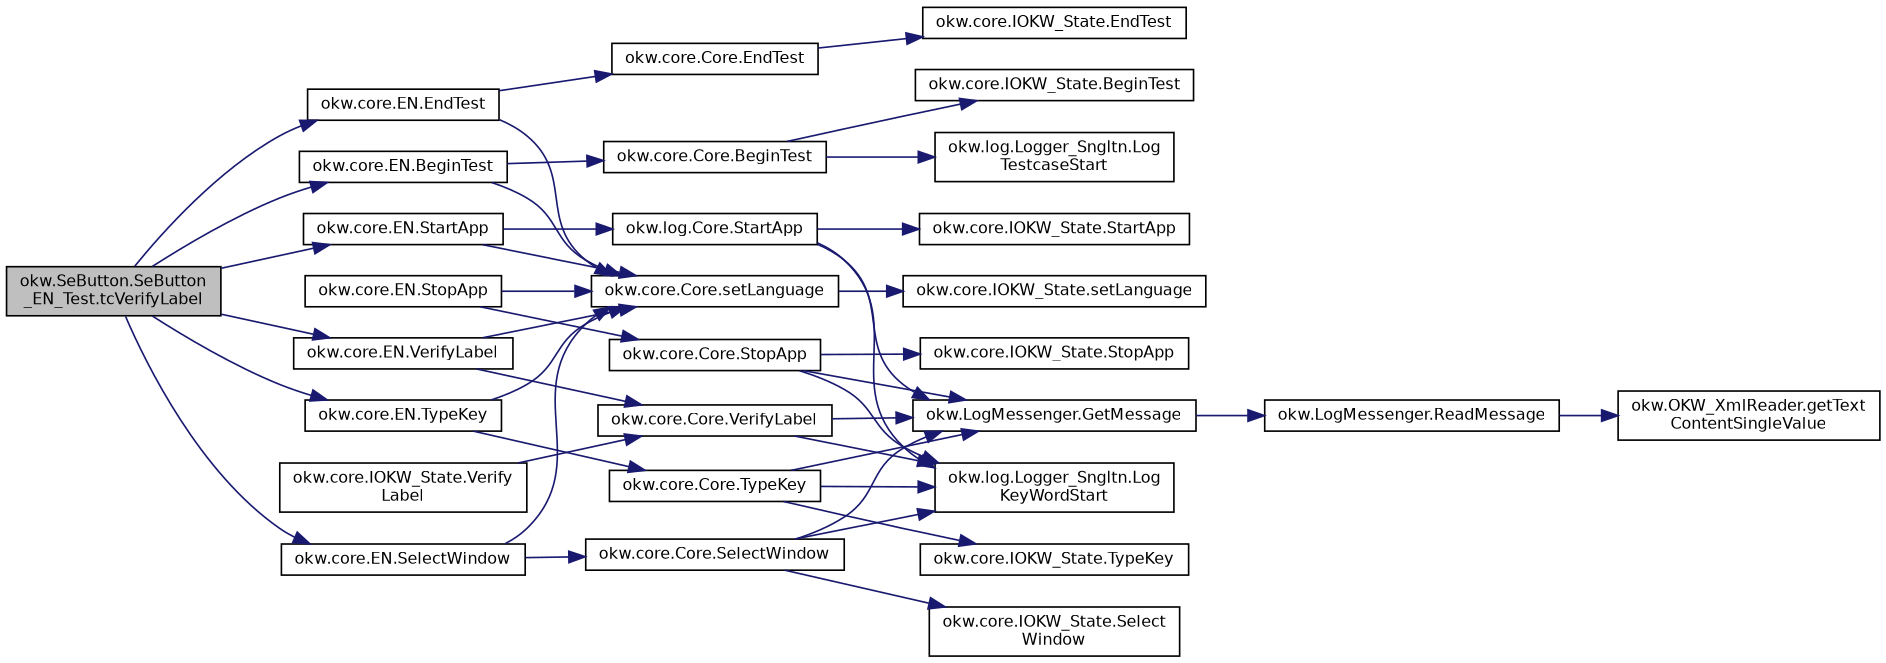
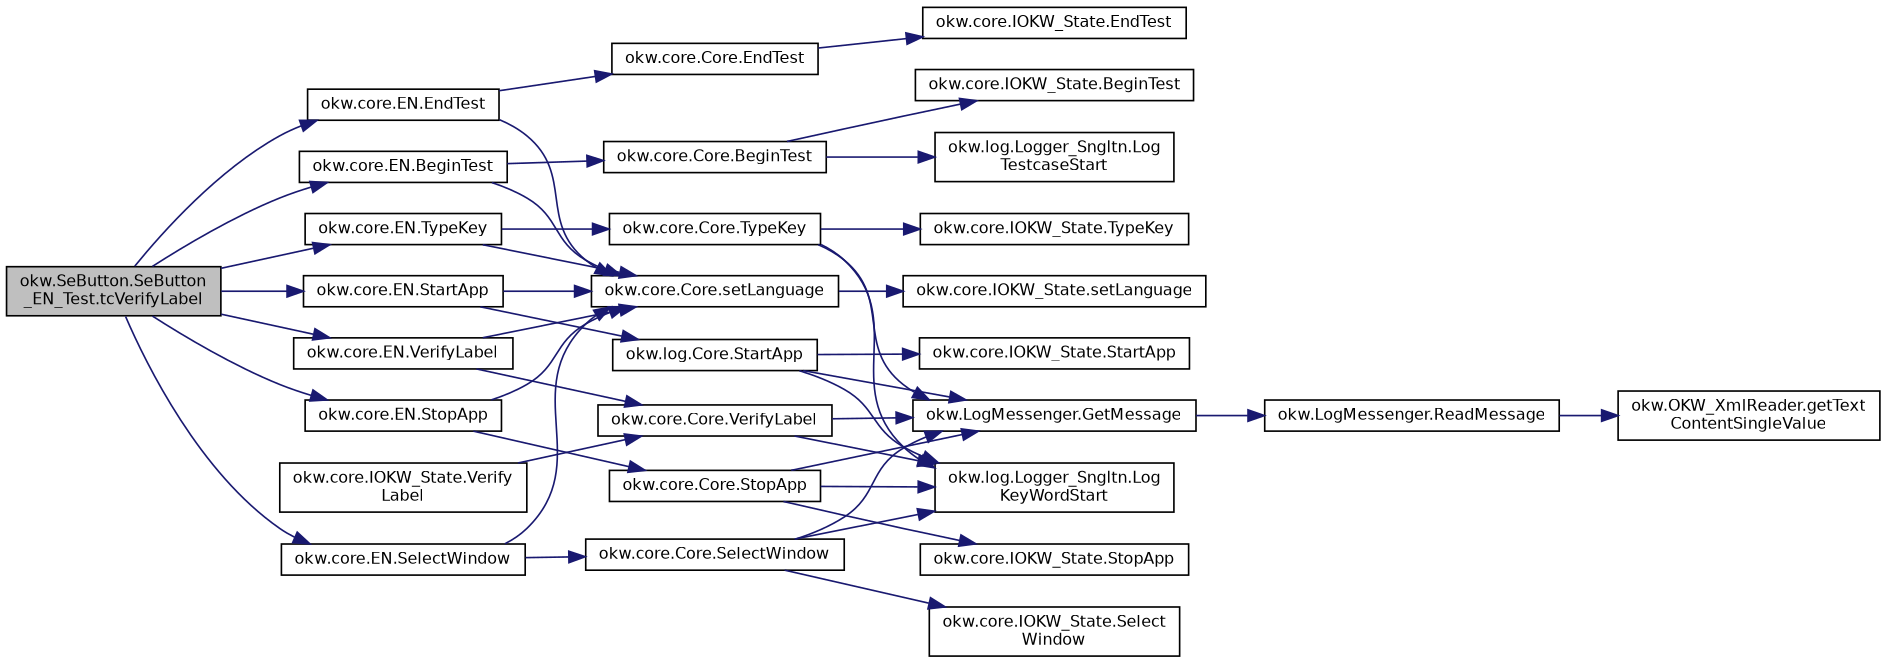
  digraph {
    rankdir=LR
    node [color=black fillcolor=white fontname=Helvetica fontsize=10 shape=record style=filled]
    edge [color=midnightblue fontname=Helvetica fontsize=10 labelfontname=Helvetica labelfontsize=10 style=solid]
    n1 [fillcolor=grey75 fontcolor=black height=0.2 label="okw.SeButton.SeButton\l_EN_Test.tcVerifyLabel" width=0.4]
    n2 [height=0.2 label="okw.core.EN.BeginTest" width=0.4]
    n3 [height=0.2 label="okw.core.EN.StartApp" width=0.4]
    n4 [height=0.2 label="okw.core.EN.TypeKey" width=0.4]
    n5 [height=0.2 label="okw.core.EN.SelectWindow" width=0.4]
    n6 [height=0.2 label="okw.core.EN.VerifyLabel" width=0.4]
    n7 [height=0.2 label="okw.core.EN.StopApp" width=0.4]
    n8 [height=0.2 label="okw.core.EN.EndTest" width=0.4]
    n9 [height=0.2 label="okw.core.Core.setLanguage" width=0.4]
    n10 [height=0.2 label="okw.core.Core.BeginTest" width=0.4]
    n11 [height=0.2 label="okw.log.Core.StartApp" width=0.4]
    n12 [height=0.2 label="okw.core.Core.TypeKey" width=0.4]
    n13 [height=0.2 label="okw.core.Core.SelectWindow" width=0.4]
    n14 [height=0.2 label="okw.core.Core.VerifyLabel" width=0.4]
    n15 [height=0.2 label="okw.core.Core.StopApp" width=0.4]
    n16 [height=0.2 label="okw.core.Core.EndTest" width=0.4]
    n17 [height=0.2 label="okw.core.IOKW_State.setLanguage" width=0.4]
    n18 [height=0.2 label="okw.log.Logger_Sngltn.Log\lTestcaseStart" width=0.4]
    n19 [height=0.2 label="okw.core.IOKW_State.BeginTest" width=0.4]
    n20 [height=0.2 label="okw.log.Logger_Sngltn.Log\lKeyWordStart" width=0.4]
    n21 [height=0.2 label="okw.LogMessenger.GetMessage" width=0.4]
    n22 [height=0.2 label="okw.core.IOKW_State.StartApp" width=0.4]
    n23 [height=0.2 label="okw.LogMessenger.ReadMessage" width=0.4]
    n24 [height=0.2 label="okw.OKW_XmlReader.getText\lContentSingleValue" width=0.4]
    n25 [height=0.2 label="okw.core.IOKW_State.TypeKey" width=0.4]
    n26 [height=0.2 label="okw.core.IOKW_State.Select\lWindow" width=0.4]
    n27 [height=0.2 label="okw.core.IOKW_State.Verify\lLabel" width=0.4]
    n28 [height=0.2 label="okw.core.IOKW_State.StopApp" width=0.4]
    n29 [height=0.2 label="okw.core.IOKW_State.EndTest" width=0.4]
    n1 -> n2
    n1 -> n3
    n1 -> n4
    n1 -> n5
    n1 -> n6
+   n1 -> n7
    n1 -> n8
    n2 -> n9
    n2 -> n10
    n3 -> n9
    n3 -> n11
    n4 -> n9
    n4 -> n12
    n5 -> n9
    n5 -> n13
    n6 -> n9
    n6 -> n14
    n7 -> n9
    n7 -> n15
    n8 -> n9
    n8 -> n16
    n9 -> n17
    n10 -> n18
    n10 -> n19
    n11 -> n20
    n11 -> n21
    n11 -> n22
    n12 -> n20
    n12 -> n21
    n12 -> n25
    n13 -> n20
    n13 -> n21
    n13 -> n26
    n14 -> n20
    n14 -> n21
    n15 -> n20
    n15 -> n21
    n15 -> n28
    n16 -> n29
    n21 -> n23
    n23 -> n24
    n27 -> n14
  }
